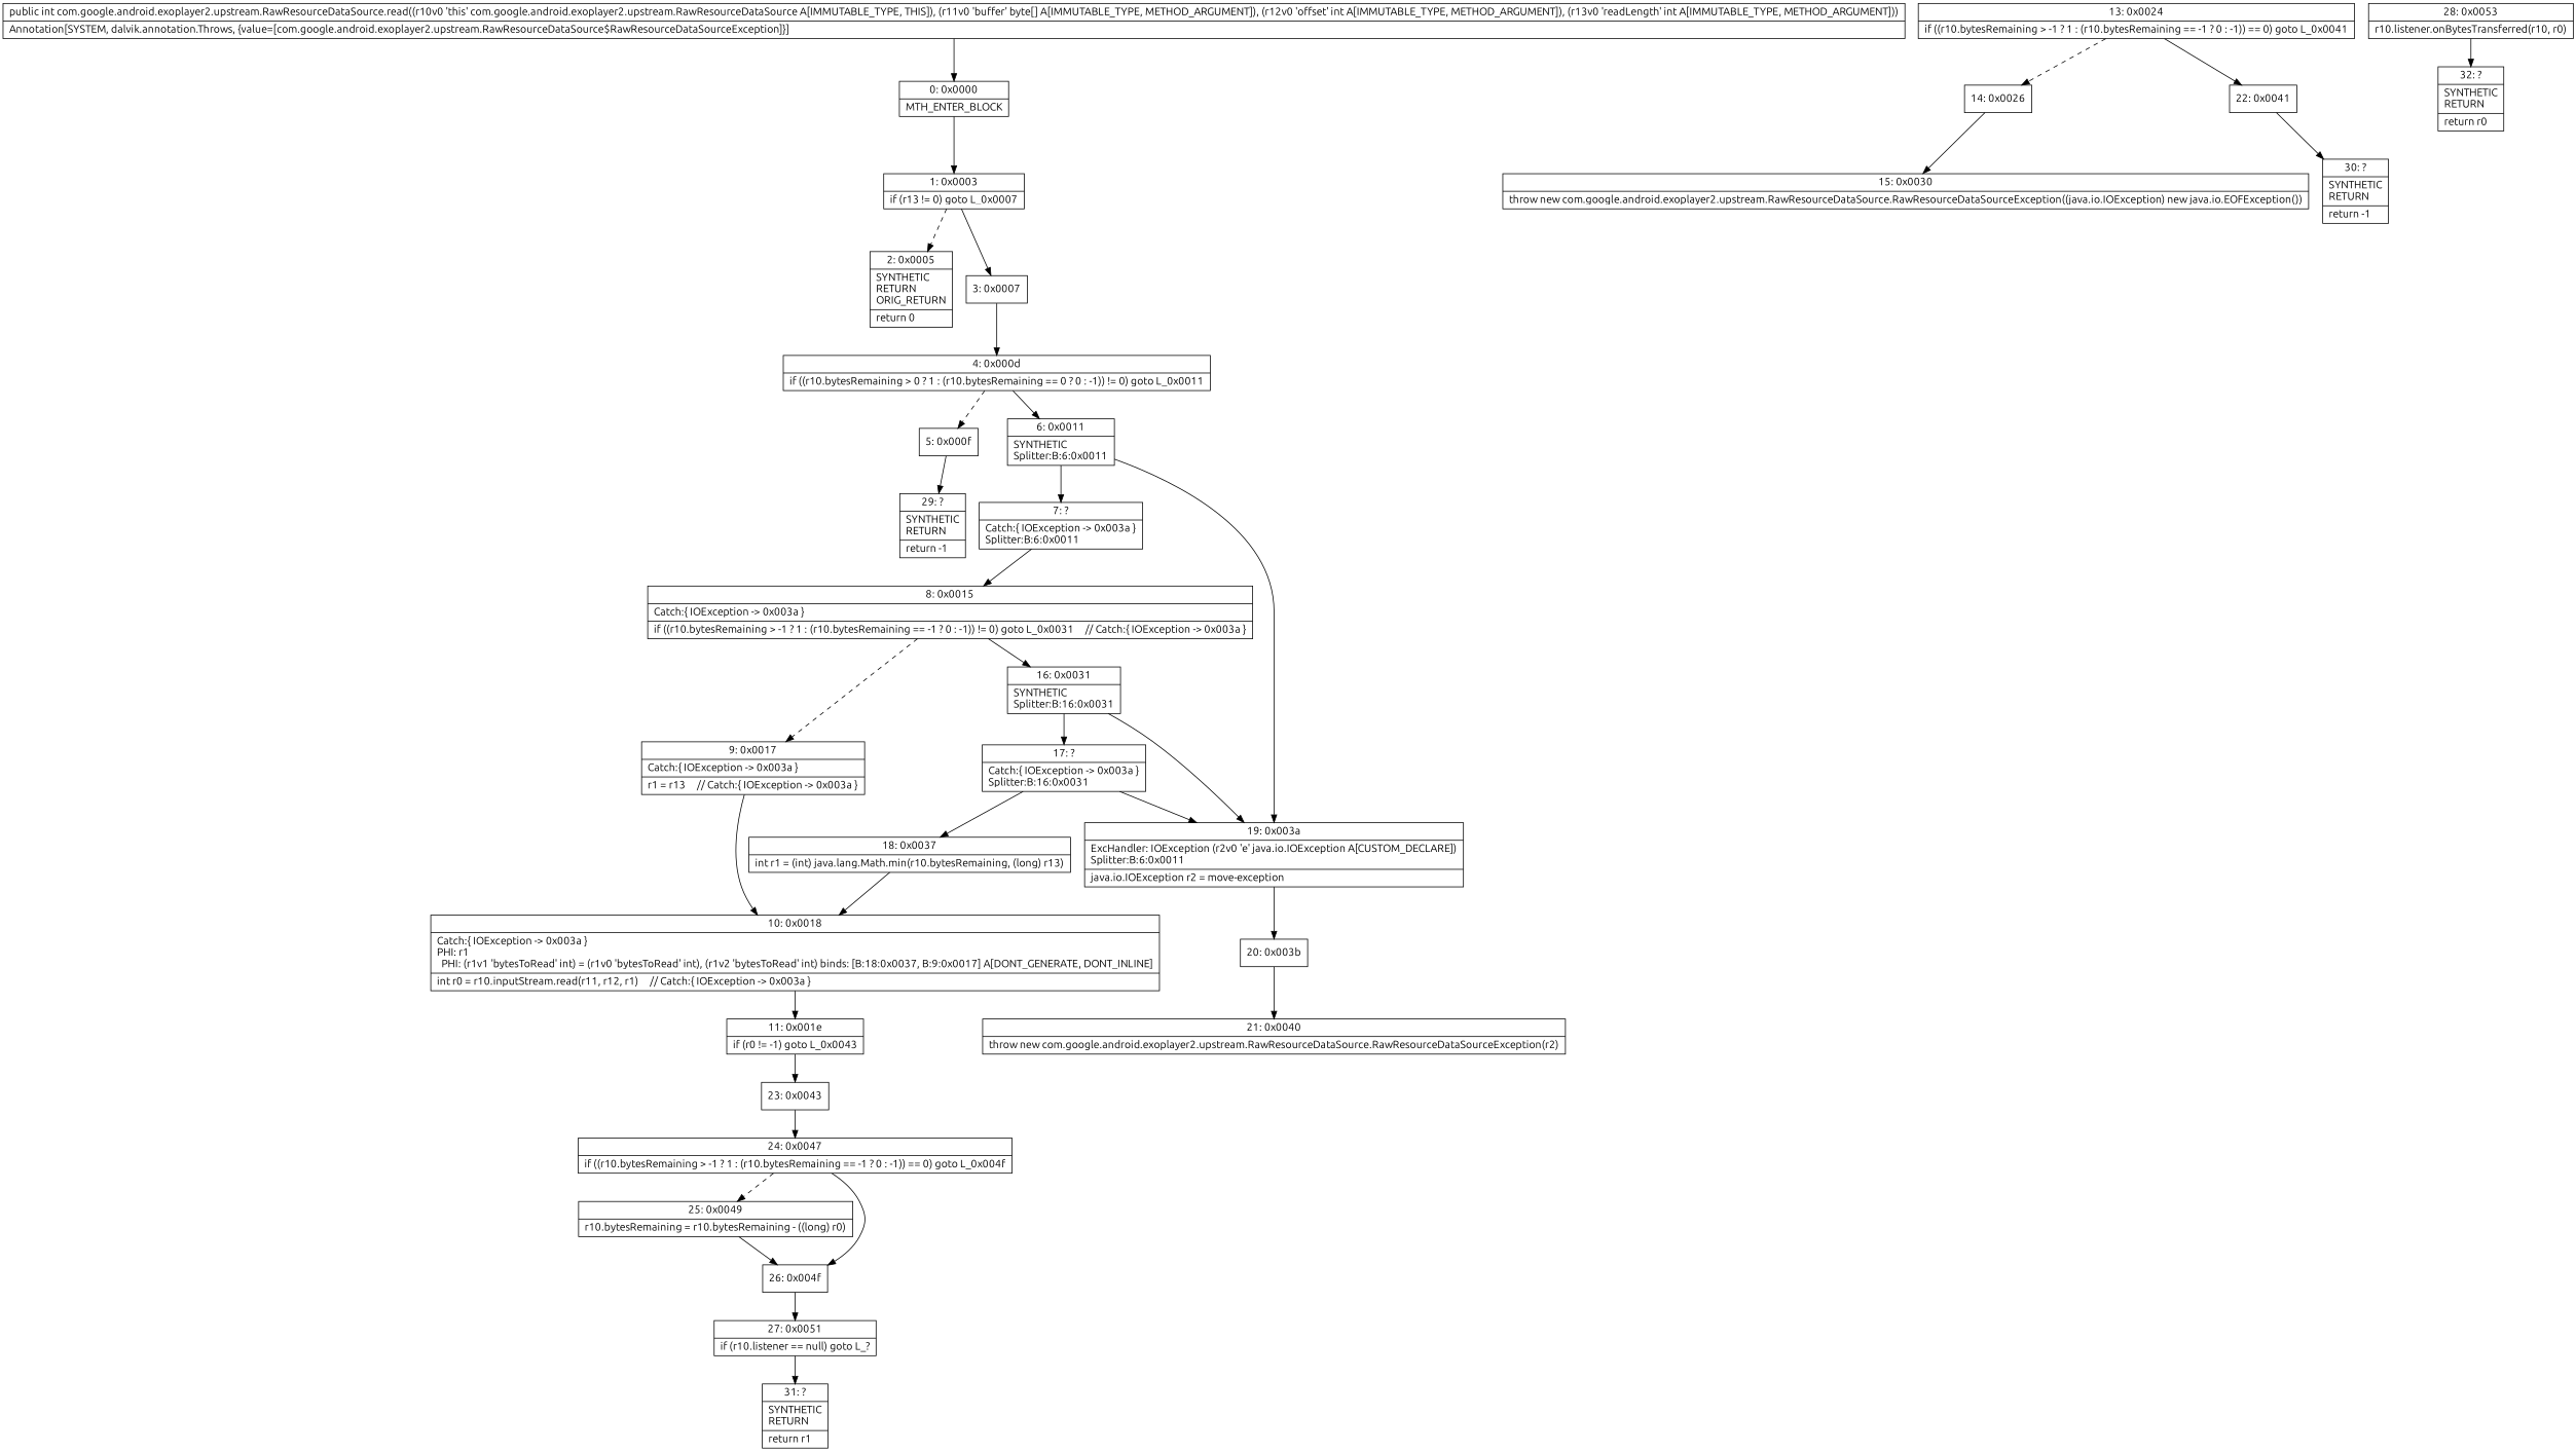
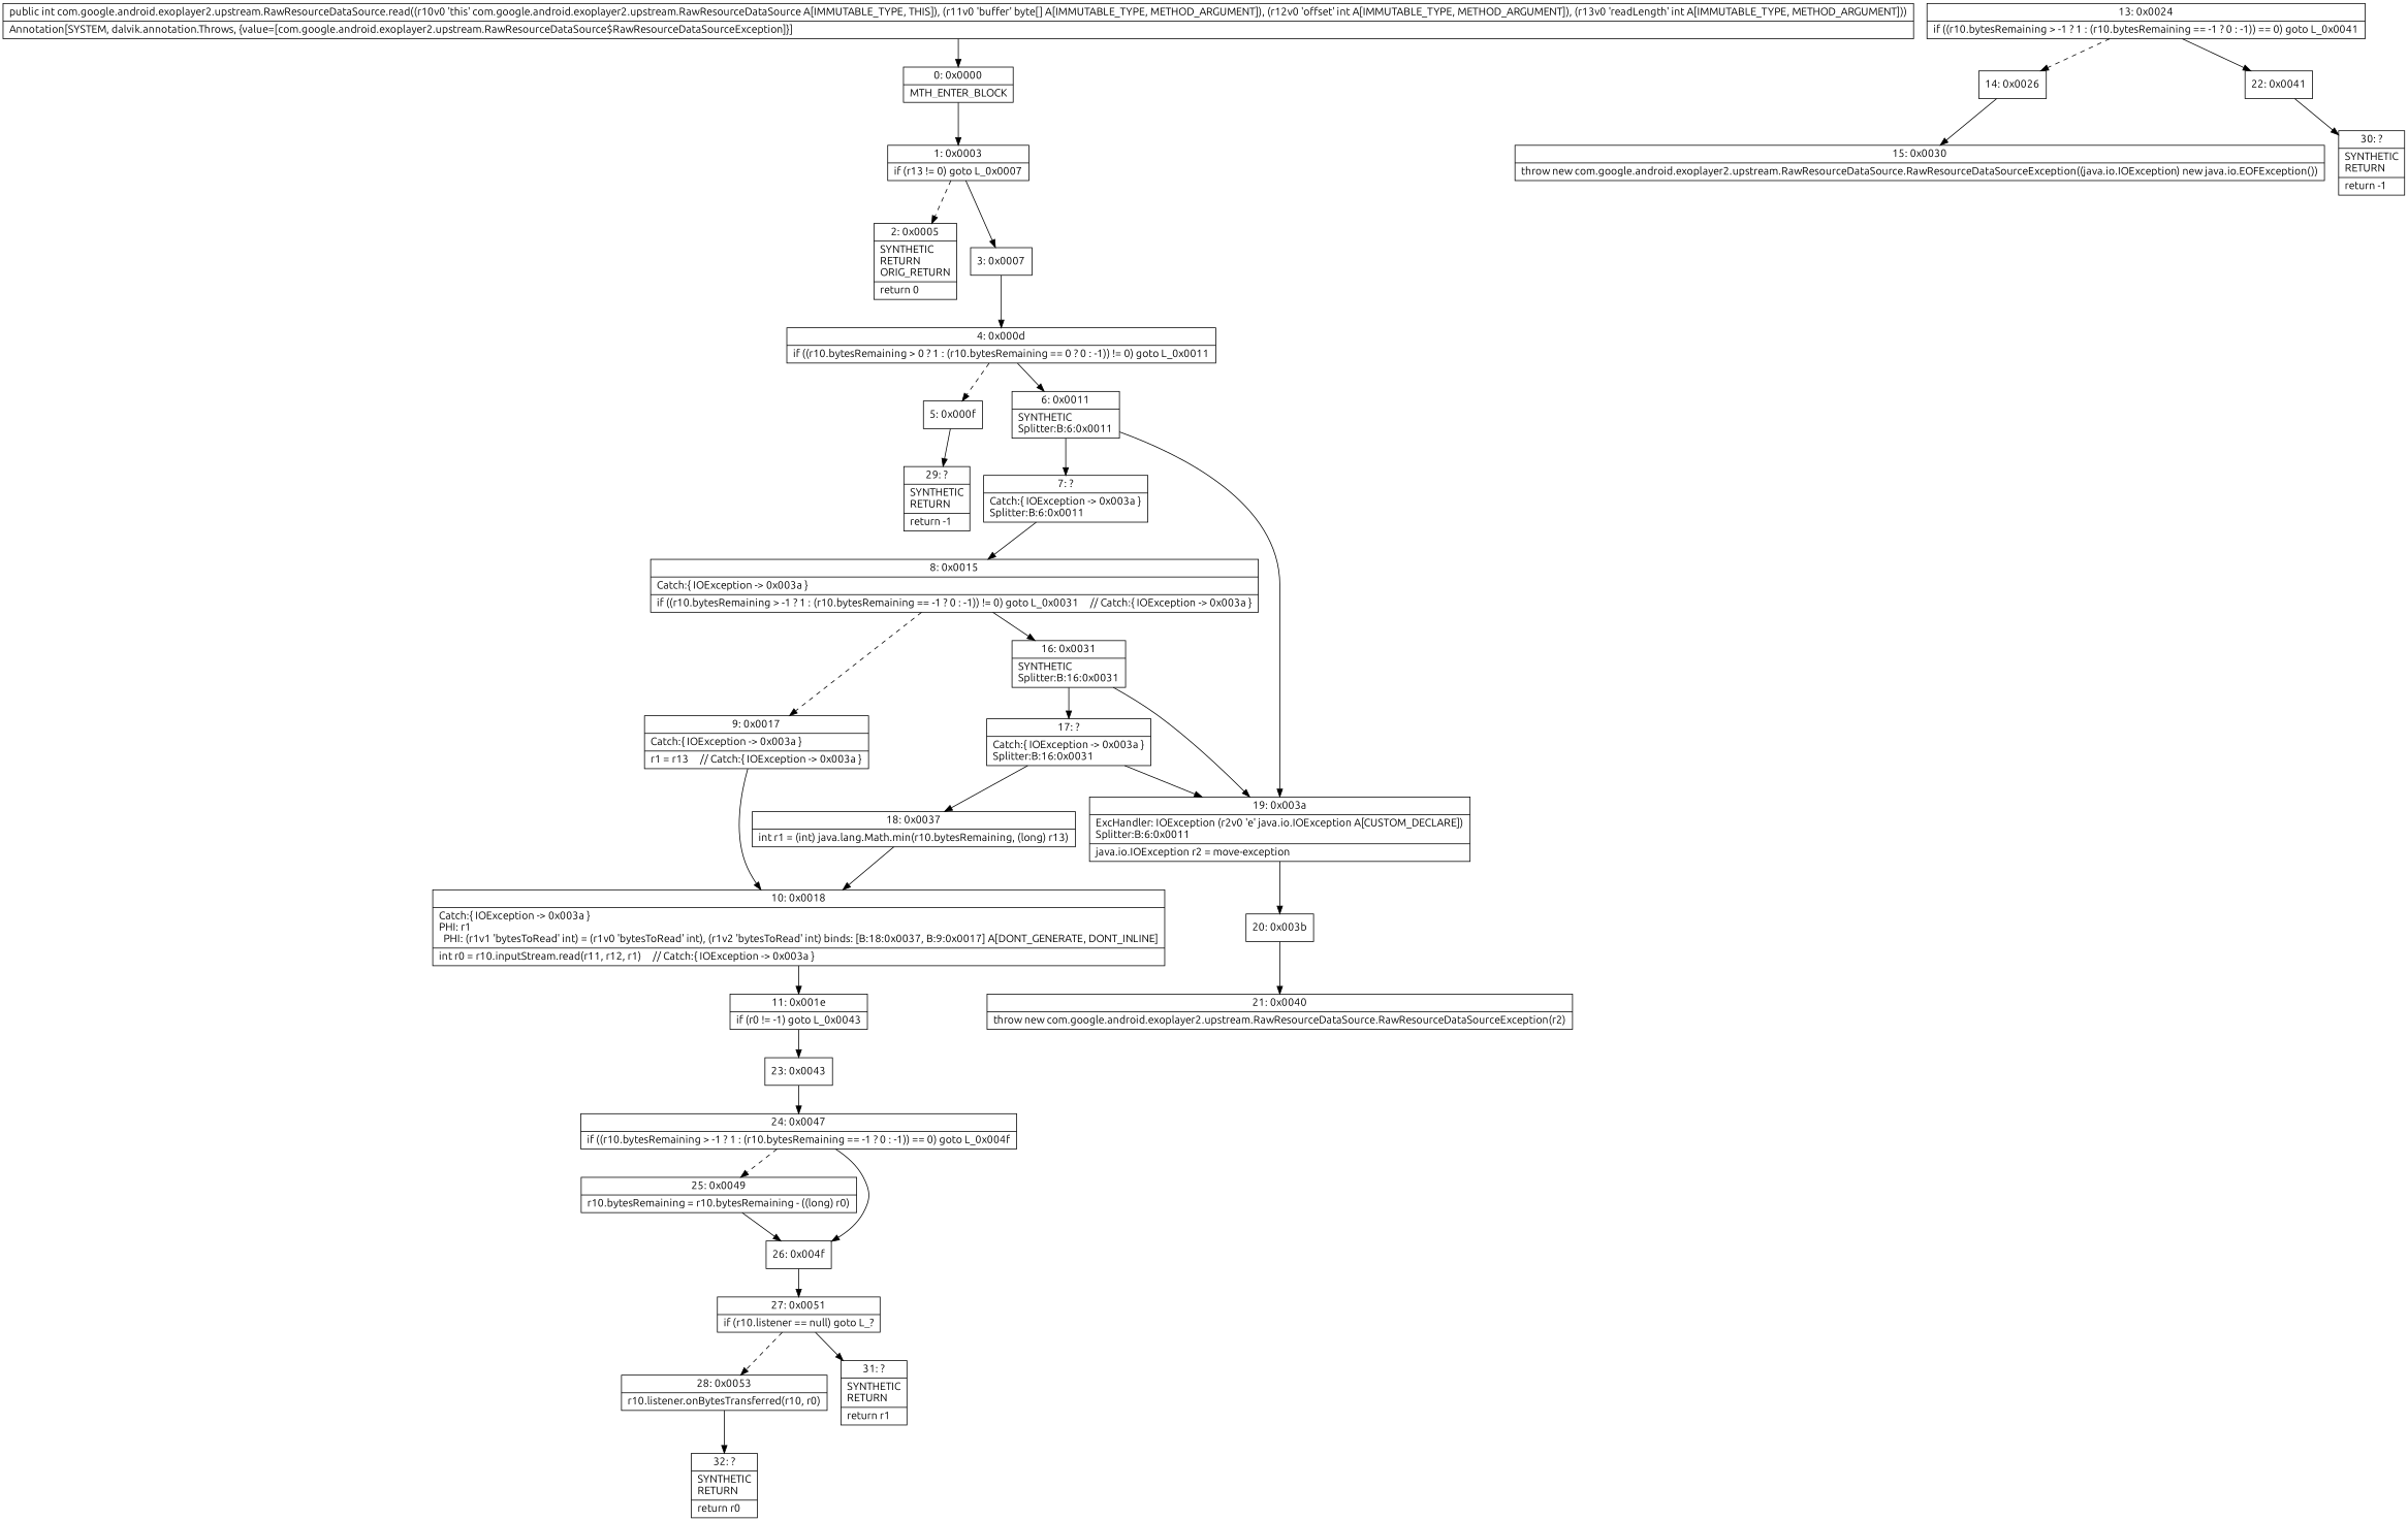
  digraph {
    fontname=Ubuntu
    node [fontname=Ubuntu shape=record]
    edge [fontname=Ubuntu]
    n1 [label="{0\:\ 0x0000|MTH_ENTER_BLOCK\l}"]
    n2 [label="{1\:\ 0x0003|if (r13 != 0) goto L_0x0007\l}"]
    n3 [label="{2\:\ 0x0005|SYNTHETIC\lRETURN\lORIG_RETURN\l|return 0\l}"]
    n4 [label="{3\:\ 0x0007}"]
    n5 [label="{4\:\ 0x000d|if ((r10.bytesRemaining \> 0 ? 1 : (r10.bytesRemaining == 0 ? 0 : \-1)) != 0) goto L_0x0011\l}"]
    n6 [label="{5\:\ 0x000f}"]
    n7 [label="{6\:\ 0x0011|SYNTHETIC\lSplitter:B:6:0x0011\l}"]
    n8 [label="{29\:\ ?|SYNTHETIC\lRETURN\l|return \-1\l}"]
    n9 [label="{7\:\ ?|Catch:\{ IOException \-\> 0x003a \}\lSplitter:B:6:0x0011\l}"]
    n10 [label="{19\:\ 0x003a|ExcHandler: IOException (r2v0 'e' java.io.IOException A[CUSTOM_DECLARE])\lSplitter:B:6:0x0011\l|java.io.IOException r2 = move\-exception\l}"]
    n11 [label="{8\:\ 0x0015|Catch:\{ IOException \-\> 0x003a \}\l|if ((r10.bytesRemaining \> \-1 ? 1 : (r10.bytesRemaining == \-1 ? 0 : \-1)) != 0) goto L_0x0031     \/\/ Catch:\{ IOException \-\> 0x003a \}\l}"]
    n12 [label="{20\:\ 0x003b}"]
    n13 [label="{9\:\ 0x0017|Catch:\{ IOException \-\> 0x003a \}\l|r1 = r13     \/\/ Catch:\{ IOException \-\> 0x003a \}\l}"]
    n14 [label="{16\:\ 0x0031|SYNTHETIC\lSplitter:B:16:0x0031\l}"]
    n15 [label="{10\:\ 0x0018|Catch:\{ IOException \-\> 0x003a \}\lPHI: r1 \l  PHI: (r1v1 'bytesToRead' int) = (r1v0 'bytesToRead' int), (r1v2 'bytesToRead' int) binds: [B:18:0x0037, B:9:0x0017] A[DONT_GENERATE, DONT_INLINE]\l|int r0 = r10.inputStream.read(r11, r12, r1)     \/\/ Catch:\{ IOException \-\> 0x003a \}\l}"]
    n16 [label="{17\:\ ?|Catch:\{ IOException \-\> 0x003a \}\lSplitter:B:16:0x0031\l}"]
    n17 [label="{11\:\ 0x001e|if (r0 != \-1) goto L_0x0043\l}"]
    n18 [label="{23\:\ 0x0043}"]
    n19 [label="{24\:\ 0x0047|if ((r10.bytesRemaining \> \-1 ? 1 : (r10.bytesRemaining == \-1 ? 0 : \-1)) == 0) goto L_0x004f\l}"]
    n20 [label="{13\:\ 0x0024|if ((r10.bytesRemaining \> \-1 ? 1 : (r10.bytesRemaining == \-1 ? 0 : \-1)) == 0) goto L_0x0041\l}"]
    n21 [label="{14\:\ 0x0026}"]
    n22 [label="{22\:\ 0x0041}"]
    n23 [label="{15\:\ 0x0030|throw new com.google.android.exoplayer2.upstream.RawResourceDataSource.RawResourceDataSourceException((java.io.IOException) new java.io.EOFException())\l}"]
    n24 [label="{30\:\ ?|SYNTHETIC\lRETURN\l|return \-1\l}"]
    n25 [label="{18\:\ 0x0037|int r1 = (int) java.lang.Math.min(r10.bytesRemaining, (long) r13)\l}"]
    n26 [label="{21\:\ 0x0040|throw new com.google.android.exoplayer2.upstream.RawResourceDataSource.RawResourceDataSourceException(r2)\l}"]
    n27 [label="{25\:\ 0x0049|r10.bytesRemaining = r10.bytesRemaining \- ((long) r0)\l}"]
    n28 [label="{26\:\ 0x004f}"]
    n29 [label="{27\:\ 0x0051|if (r10.listener == null) goto L_?\l}"]
    n30 [label="{28\:\ 0x0053|r10.listener.onBytesTransferred(r10, r0)\l}"]
    n31 [label="{31\:\ ?|SYNTHETIC\lRETURN\l|return r1\l}"]
    n32 [label="{32\:\ ?|SYNTHETIC\lRETURN\l|return r0\l}"]
    n33 [label="{public int com.google.android.exoplayer2.upstream.RawResourceDataSource.read((r10v0 'this' com.google.android.exoplayer2.upstream.RawResourceDataSource A[IMMUTABLE_TYPE, THIS]), (r11v0 'buffer' byte[] A[IMMUTABLE_TYPE, METHOD_ARGUMENT]), (r12v0 'offset' int A[IMMUTABLE_TYPE, METHOD_ARGUMENT]), (r13v0 'readLength' int A[IMMUTABLE_TYPE, METHOD_ARGUMENT]))  | Annotation[SYSTEM, dalvik.annotation.Throws, \{value=[com.google.android.exoplayer2.upstream.RawResourceDataSource$RawResourceDataSourceException]\}]\l}"]
    n1 -> n2
    n2 -> n3 [style=dashed]
    n2 -> n4
    n4 -> n5
    n5 -> n6 [style=dashed]
    n5 -> n7
    n6 -> n8
    n7 -> n9
    n7 -> n10
    n9 -> n11
    n10 -> n12
    n11 -> n13 [style=dashed]
    n11 -> n14
    n12 -> n26
    n13 -> n15
    n14 -> n10
    n14 -> n16
    n15 -> n17
    n16 -> n10
    n16 -> n25
    n17 -> n18
    n18 -> n19
    n19 -> n27 [style=dashed]
    n19 -> n28
    n20 -> n21 [style=dashed]
    n20 -> n22
    n21 -> n23
    n22 -> n24
    n25 -> n15
    n27 -> n28
    n28 -> n29
+   n29 -> n30 [style=dashed]
    n29 -> n31
    n30 -> n32
    n33 -> n1
  }
